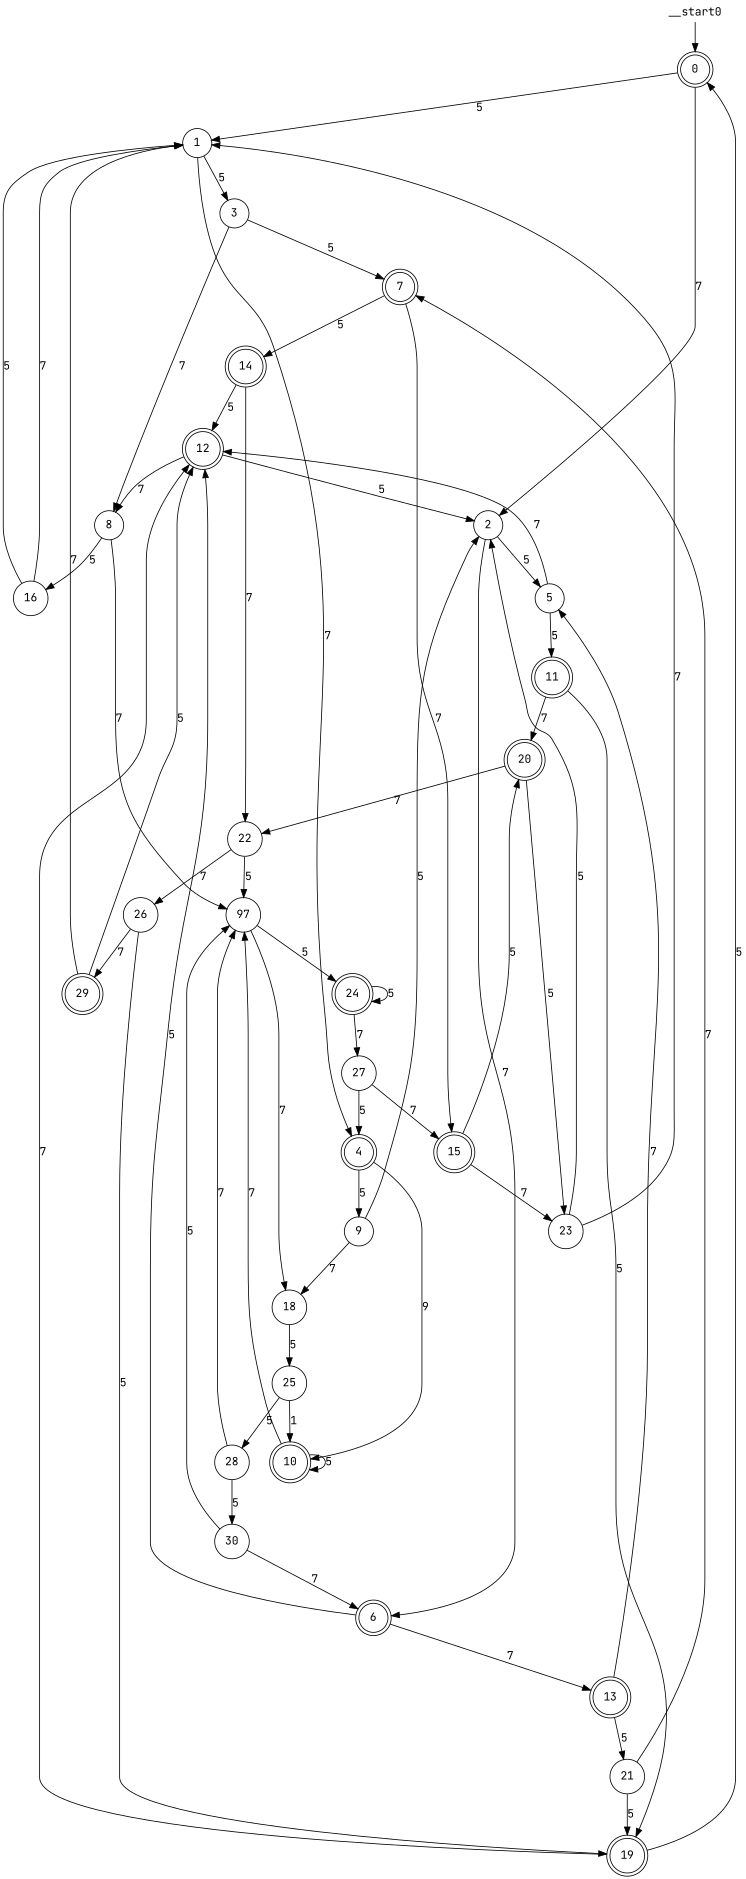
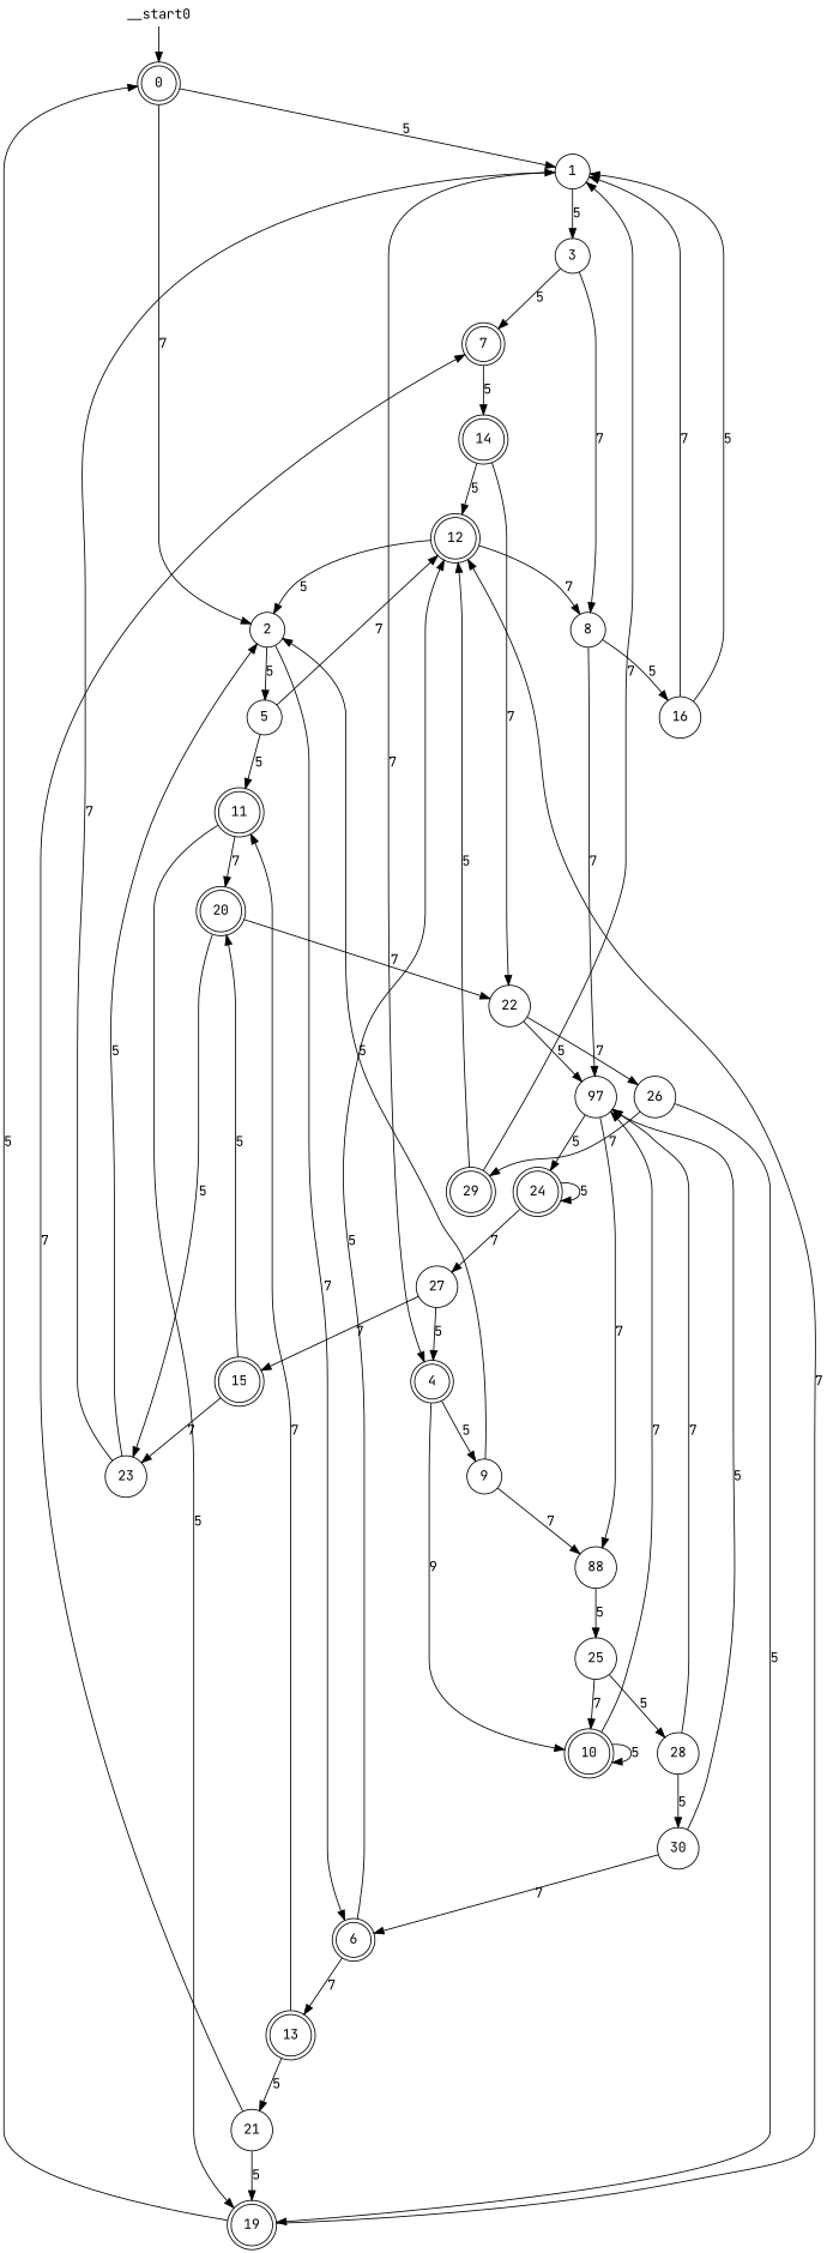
  digraph {
    fontname="JetBrains Mono"
    node [fontname="JetBrains Mono" shape=circle]
    edge [fontname="JetBrains Mono"]
    n1 [label=0 shape=doublecircle]
    n2 [label=1]
    n3 [label=2]
    n4 [label=3]
    n5 [label=4 shape=doublecircle]
    n6 [label=5]
    n7 [label=6 shape=doublecircle]
    n8 [label=7 shape=doublecircle]
    n9 [label=8]
    n10 [label=9]
    n11 [label=10 shape=doublecircle]
    n12 [label=11 shape=doublecircle]
    n13 [label=12 shape=doublecircle]
    n14 [label=13 shape=doublecircle]
    n15 [label=14 shape=doublecircle]
    n16 [label=15 shape=doublecircle]
    n17 [label=16]
    n18 [label=97]
-   n19 [label=18]
+   n19 [label=88]
    n20 [label=19 shape=doublecircle]
    n21 [label=20 shape=doublecircle]
    n22 [label=21]
    n23 [label=22]
    n24 [label=23]
    n25 [label=24 shape=doublecircle]
    n26 [label=25]
    n27 [label=26]
    n28 [label=27]
    n29 [label=28]
    n30 [label=29 shape=doublecircle]
    n31 [label=30]
    __start0 [height=0 shape=none width=0]
    n1 -> n2 [label=5]
    n1 -> n3 [label=7]
    n2 -> n4 [label=5]
    n2 -> n5 [label=7]
    n3 -> n6 [label=5]
    n3 -> n7 [label=7]
    n4 -> n8 [label=5]
    n4 -> n9 [label=7]
    n5 -> n10 [label=5]
    n5 -> n11 [label=9]
    n6 -> n12 [label=5]
    n6 -> n13 [label=7]
    n7 -> n13 [label=5]
    n7 -> n14 [label=7]
    n8 -> n15 [label=5]
-   n8 -> n16 [label=7]
    n9 -> n17 [label=5]
    n9 -> n18 [label=7]
    n10 -> n3 [label=5]
    n10 -> n19 [label=7]
    n11 -> n11 [label=5]
    n11 -> n18 [label=7]
    n12 -> n20 [label=5]
    n12 -> n21 [label=7]
    n13 -> n3 [label=5]
    n13 -> n9 [label=7]
-   n14 -> n6 [label=7]
+   n14 -> n12 [label=7]
    n14 -> n22 [label=5]
    n15 -> n13 [label=5]
    n15 -> n23 [label=7]
    n16 -> n21 [label=5]
    n16 -> n24 [label=7]
    n17 -> n2 [label=5]
    n17 -> n2 [label=7]
    n18 -> n19 [label=7]
    n18 -> n25 [label=5]
    n19 -> n26 [label=5]
    n20 -> n1 [label=5]
    n20 -> n13 [label=7]
    n21 -> n23 [label=7]
    n21 -> n24 [label=5]
    n22 -> n8 [label=7]
    n22 -> n20 [label=5]
    n23 -> n18 [label=5]
    n23 -> n27 [label=7]
    n24 -> n2 [label=7]
    n24 -> n3 [label=5]
    n25 -> n25 [label=5]
    n25 -> n28 [label=7]
-   n26 -> n11 [label=1]
+   n26 -> n11 [label=7]
    n26 -> n29 [label=5]
    n27 -> n20 [label=5]
    n27 -> n30 [label=7]
    n28 -> n5 [label=5]
    n28 -> n16 [label=7]
    n29 -> n18 [label=7]
    n29 -> n31 [label=5]
    n30 -> n2 [label=7]
    n30 -> n13 [label=5]
    n31 -> n7 [label=7]
    n31 -> n18 [label=5]
    __start0 -> n1
  }
